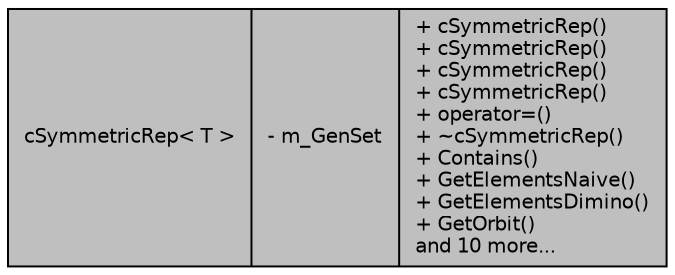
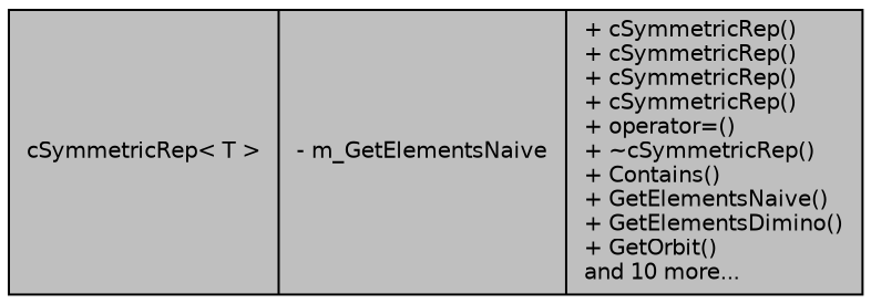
  digraph {
    rankdir=LR
-   n1 [color=black fillcolor=grey75 fontcolor=black fontname=Helvetica fontsize=10 height=0.2 label="{cSymmetricRep\< T \>\n|- m_GenSet\l|+ cSymmetricRep()\l+ cSymmetricRep()\l+ cSymmetricRep()\l+ cSymmetricRep()\l+ operator=()\l+ ~cSymmetricRep()\l+ Contains()\l+ GetElementsNaive()\l+ GetElementsDimino()\l+ GetOrbit()\land 10 more...\l}" shape=record style=filled width=0.4]
+   n1 [color=black fillcolor=grey75 fontcolor=black fontname=Helvetica fontsize=10 height=0.2 label="{cSymmetricRep\< T \>\n|- m_GetElementsNaive\l|+ cSymmetricRep()\l+ cSymmetricRep()\l+ cSymmetricRep()\l+ cSymmetricRep()\l+ operator=()\l+ ~cSymmetricRep()\l+ Contains()\l+ GetElementsNaive()\l+ GetElementsDimino()\l+ GetOrbit()\land 10 more...\l}" shape=record style=filled width=0.4]
  }
